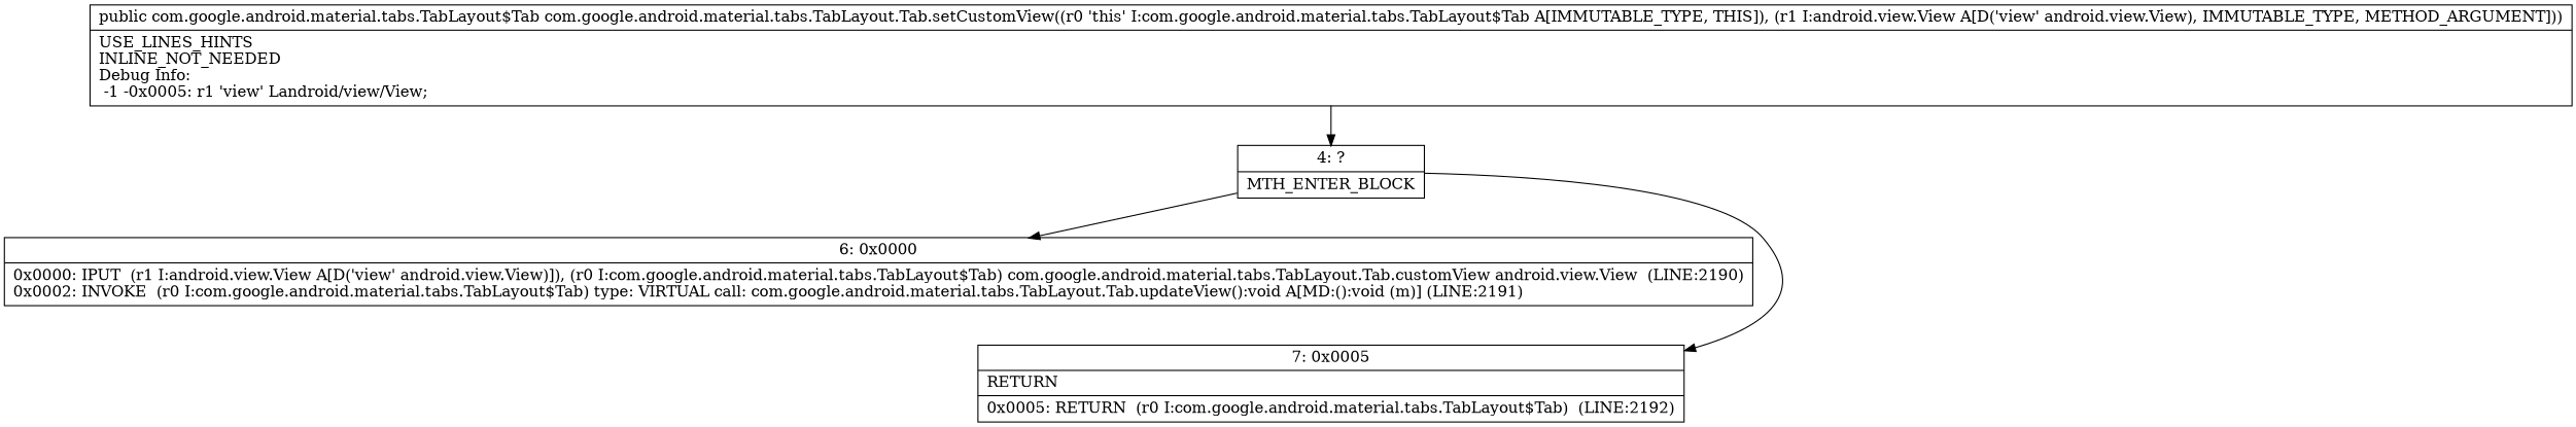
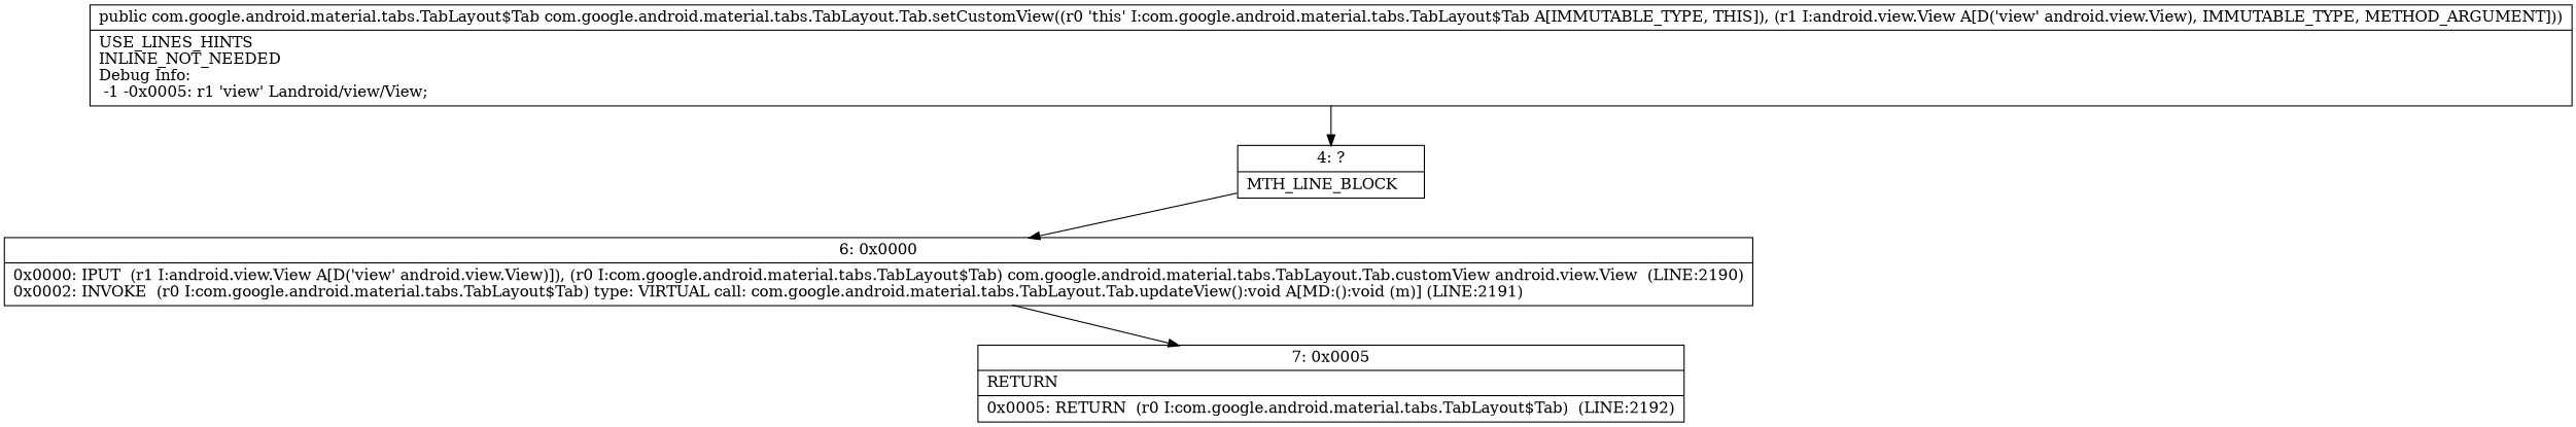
  digraph {
    node [shape=record]
-   n1 [label="{4\:\ ?|MTH_ENTER_BLOCK\l}"]
+   n1 [label="{4\:\ ?|MTH_LINE_BLOCK\l}"]
    n2 [label="{6\:\ 0x0000|0x0000: IPUT  (r1 I:android.view.View A[D('view' android.view.View)]), (r0 I:com.google.android.material.tabs.TabLayout$Tab) com.google.android.material.tabs.TabLayout.Tab.customView android.view.View  (LINE:2190)\l0x0002: INVOKE  (r0 I:com.google.android.material.tabs.TabLayout$Tab) type: VIRTUAL call: com.google.android.material.tabs.TabLayout.Tab.updateView():void A[MD:():void (m)] (LINE:2191)\l}"]
    n3 [label="{7\:\ 0x0005|RETURN\l|0x0005: RETURN  (r0 I:com.google.android.material.tabs.TabLayout$Tab)  (LINE:2192)\l}"]
    n4 [label="{public com.google.android.material.tabs.TabLayout$Tab com.google.android.material.tabs.TabLayout.Tab.setCustomView((r0 'this' I:com.google.android.material.tabs.TabLayout$Tab A[IMMUTABLE_TYPE, THIS]), (r1 I:android.view.View A[D('view' android.view.View), IMMUTABLE_TYPE, METHOD_ARGUMENT]))  | USE_LINES_HINTS\lINLINE_NOT_NEEDED\lDebug Info:\l  \-1 \-0x0005: r1 'view' Landroid\/view\/View;\l}"]
    n1 -> n2
-   n1 -> n3
+   n2 -> n3
    n4 -> n1
  }
